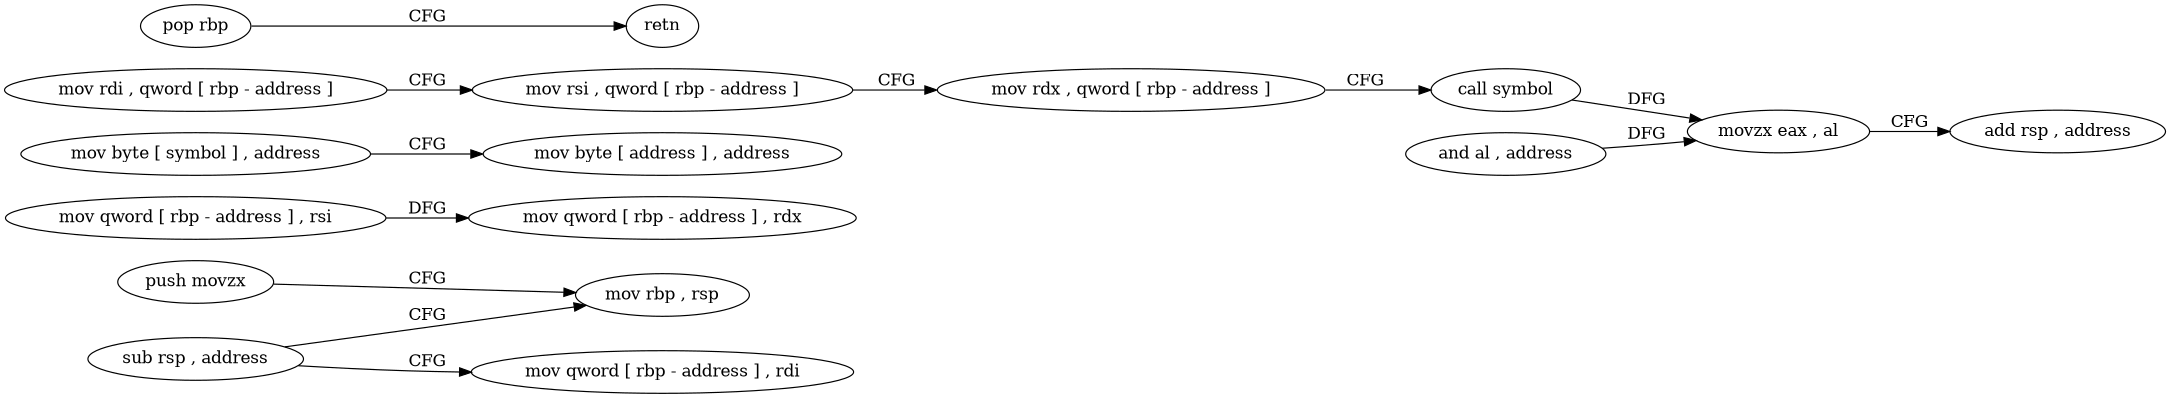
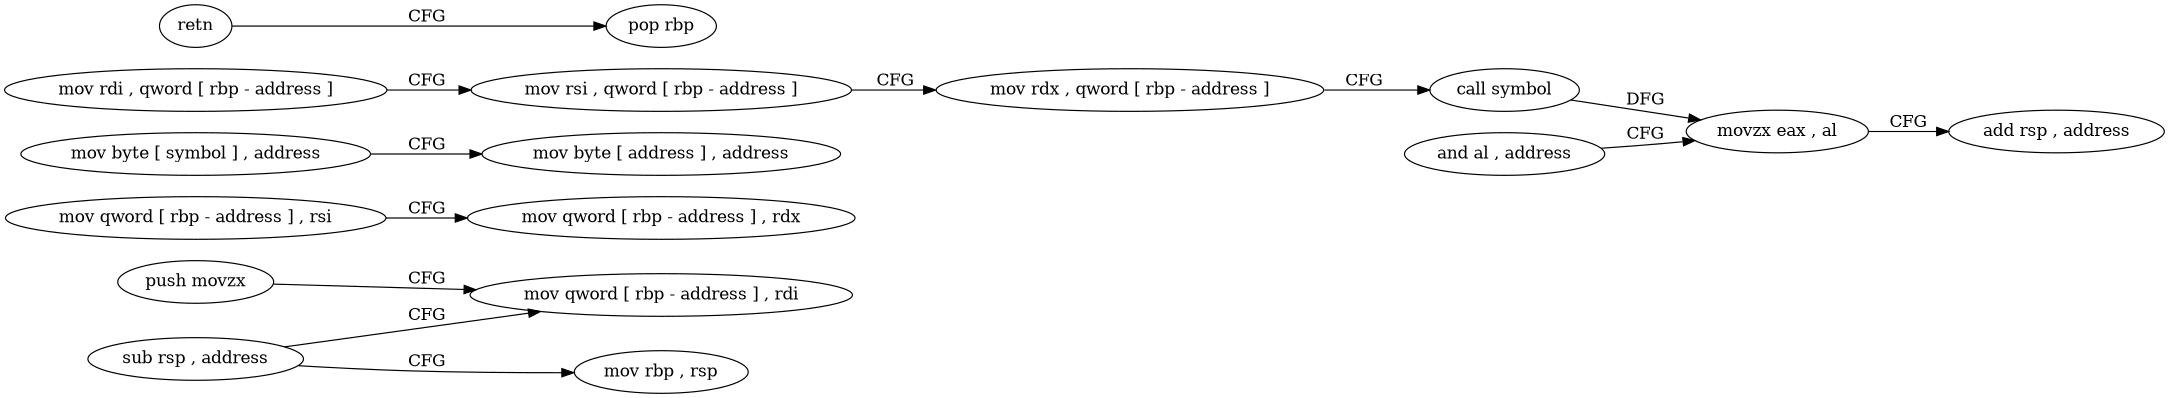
  digraph {
    rankdir=LR
    n1 [label="push movzx"]
    n2 [label="mov rbp , rsp"]
    n3 [label="sub rsp , address"]
    n4 [label="mov qword [ rbp - address ] , rdi"]
    n5 [label="mov qword [ rbp - address ] , rsi"]
    n6 [label="mov qword [ rbp - address ] , rdx"]
    n7 [label="mov byte [ symbol ] , address"]
    n8 [label="mov byte [ address ] , address"]
    n9 [label="mov rdi , qword [ rbp - address ]"]
    n10 [label="mov rsi , qword [ rbp - address ]"]
    n11 [label="mov rdx , qword [ rbp - address ]"]
    n12 [label="call symbol"]
    n13 [label="movzx eax , al"]
    n14 [label="and al , address"]
    n15 [label="add rsp , address"]
    n16 [label=retn]
    n17 [label="pop rbp"]
-   n1 -> n2 [label=CFG]
+   n1 -> n4 [label=CFG]
    n3 -> n2 [label=CFG]
    n3 -> n4 [label=CFG]
-   n5 -> n6 [label=DFG]
+   n5 -> n6 [label=CFG]
    n7 -> n8 [label=CFG]
    n9 -> n10 [label=CFG]
    n10 -> n11 [label=CFG]
    n11 -> n12 [label=CFG]
    n12 -> n13 [label=DFG]
    n13 -> n15 [label=CFG]
-   n14 -> n13 [label=DFG]
-   n17 -> n16 [label=CFG]
+   n14 -> n13 [label=CFG]
+   n16 -> n17 [label=CFG]
  }
